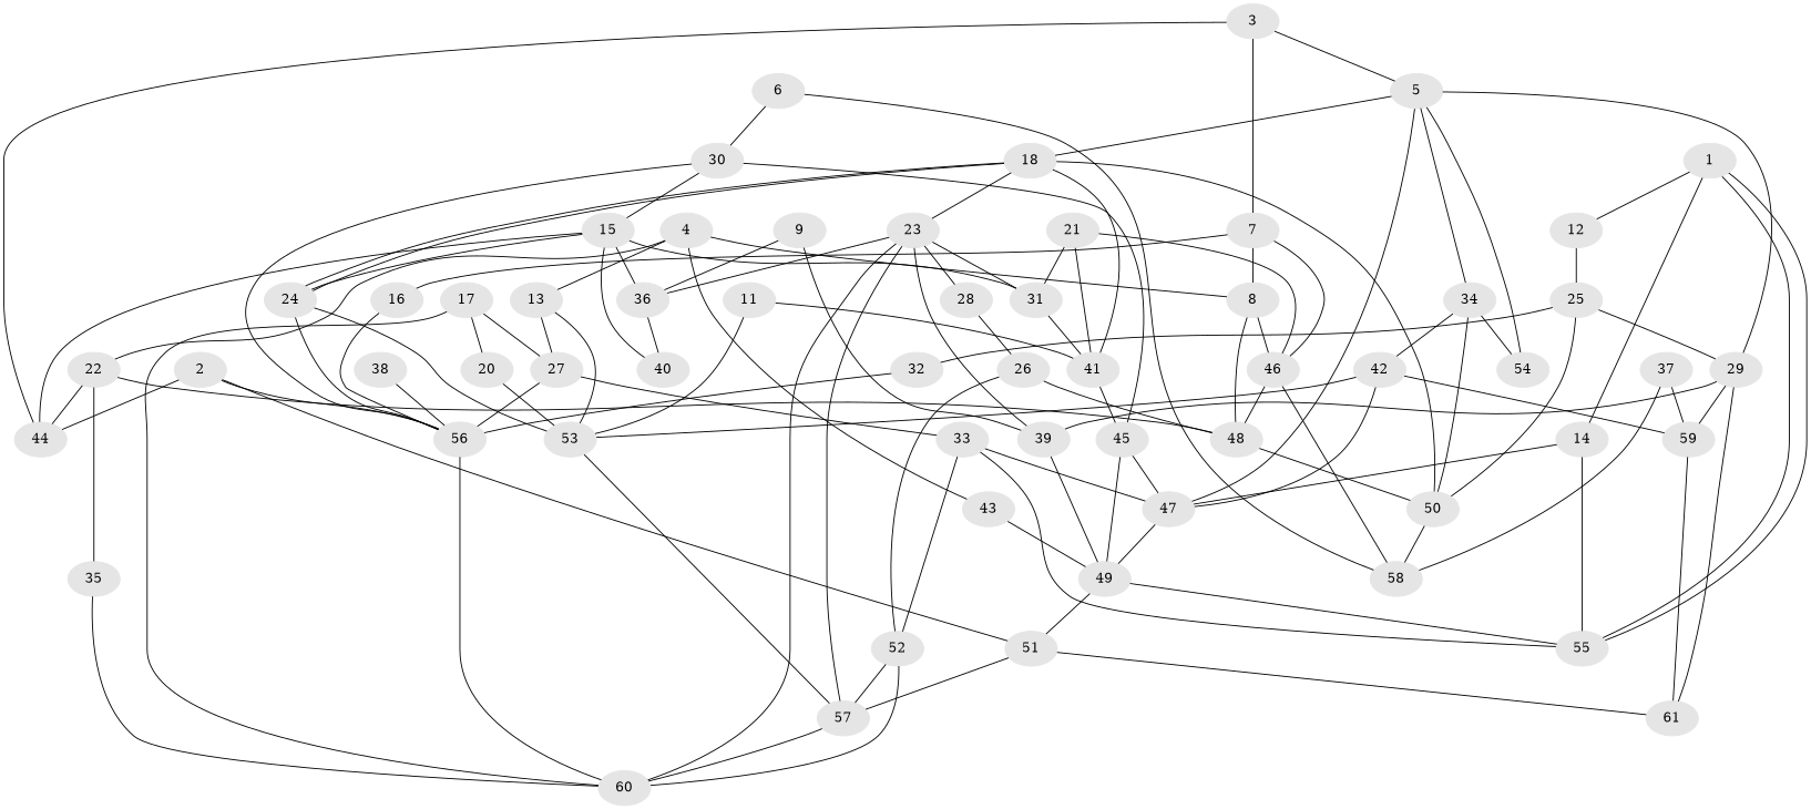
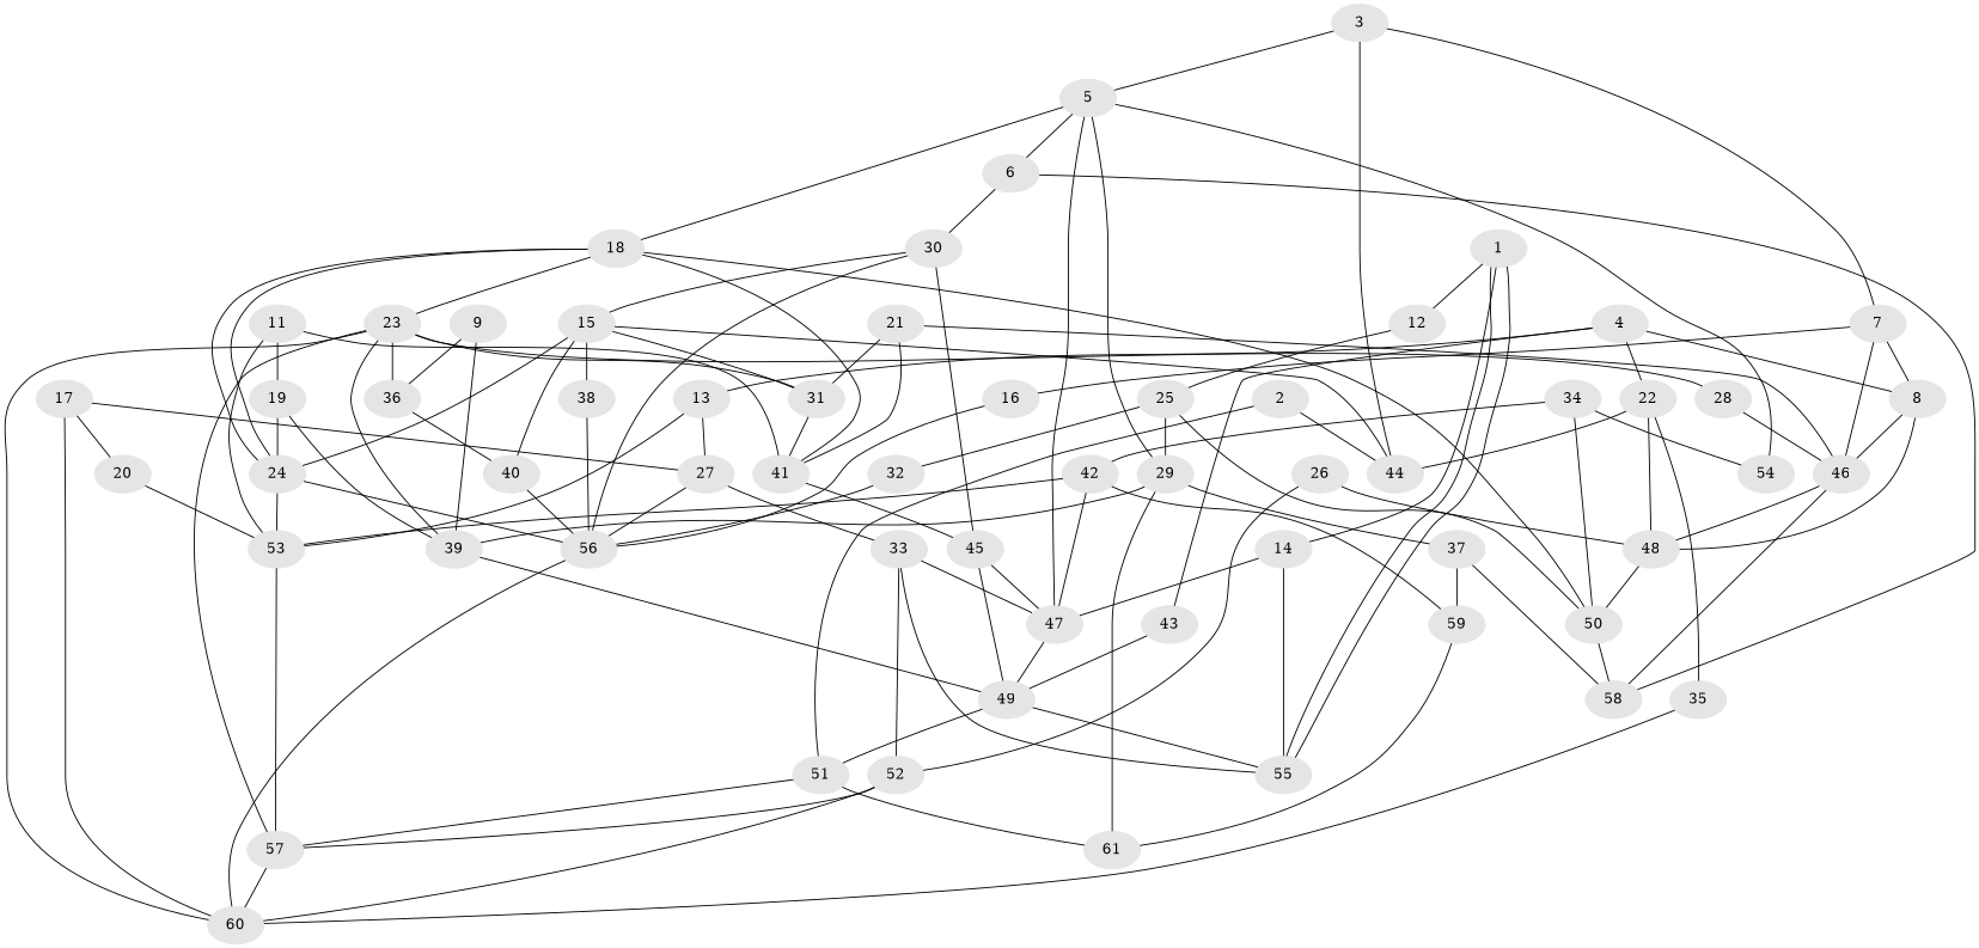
  graph {
    node [color=gray90 style=filled]
    1
    12
    14
    55
    25
    47
    2
    44
    51
    56
    61
    57
    60
    3
    5
    7
    6
    18
    29
    54
    8
    16
    46
    4
    13
    22
    43
    48
    27
    53
    15
    36
    24
    31
    40
    35
    49
    30
    58
    41
    23
    50
    39
    59
    45
    9
    33
    38
    11
+   19
    32
    28
    17
    20
    21
    26
    52
    34
    42
    37
    1 -- 12
    1 -- 14
    1 -- 55
    1 -- 55
    12 -- 25
    14 -- 55
    14 -- 47
    25 -- 29
    25 -- 50
    25 -- 32
    47 -- 49
    2 -- 44
    2 -- 51
-   2 -- 56
+   40 -- 56
    51 -- 61
    51 -- 57
    56 -- 60
    57 -- 60
    3 -- 44
    3 -- 5
    3 -- 7
    5 -- 47
-   5 -- 34
+   5 -- 6
    5 -- 18
    5 -- 29
    5 -- 54
    7 -- 8
    7 -- 16
    7 -- 46
    6 -- 30
    6 -- 58
    18 -- 24
    18 -- 24
    18 -- 41
    18 -- 23
    18 -- 50
    29 -- 61
    29 -- 39
-   29 -- 59
+   29 -- 37
    8 -- 46
    8 -- 48
    16 -- 56
    46 -- 48
    46 -- 58
    4 -- 8
    4 -- 13
    4 -- 22
    4 -- 43
    13 -- 27
    13 -- 53
    22 -- 44
    22 -- 48
    22 -- 35
    43 -- 49
    48 -- 50
    27 -- 56
    27 -- 33
    53 -- 57
    15 -- 44
-   15 -- 36
+   15 -- 38
    15 -- 24
    15 -- 31
    15 -- 40
    36 -- 40
    24 -- 56
    24 -- 53
    31 -- 41
    35 -- 60
    49 -- 55
    49 -- 51
    30 -- 56
    30 -- 15
    30 -- 45
    41 -- 45
    23 -- 57
    23 -- 60
    23 -- 36
    23 -- 31
    23 -- 39
    23 -- 28
    50 -- 58
    39 -- 49
    59 -- 61
    45 -- 47
    45 -- 49
    9 -- 36
    9 -- 39
    33 -- 55
    33 -- 47
    33 -- 52
    38 -- 56
    11 -- 53
    11 -- 41
+   11 -- 19
+   19 -- 24
+   19 -- 39
    32 -- 56
-   28 -- 26
+   28 -- 46
    17 -- 60
    17 -- 27
    17 -- 20
    20 -- 53
    21 -- 46
    21 -- 31
    21 -- 41
    26 -- 48
    26 -- 52
    52 -- 57
    52 -- 60
    34 -- 54
    34 -- 50
    34 -- 42
    42 -- 47
    42 -- 53
    42 -- 59
    37 -- 58
    37 -- 59
  }
